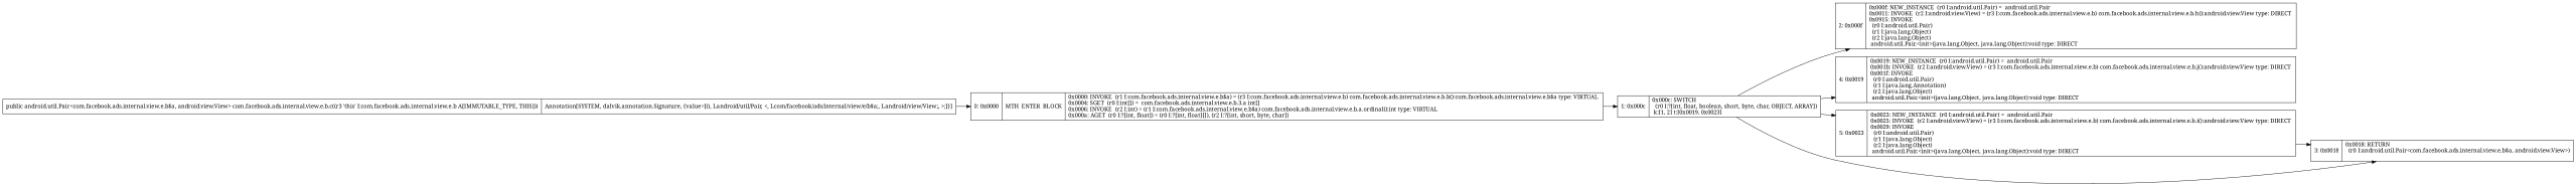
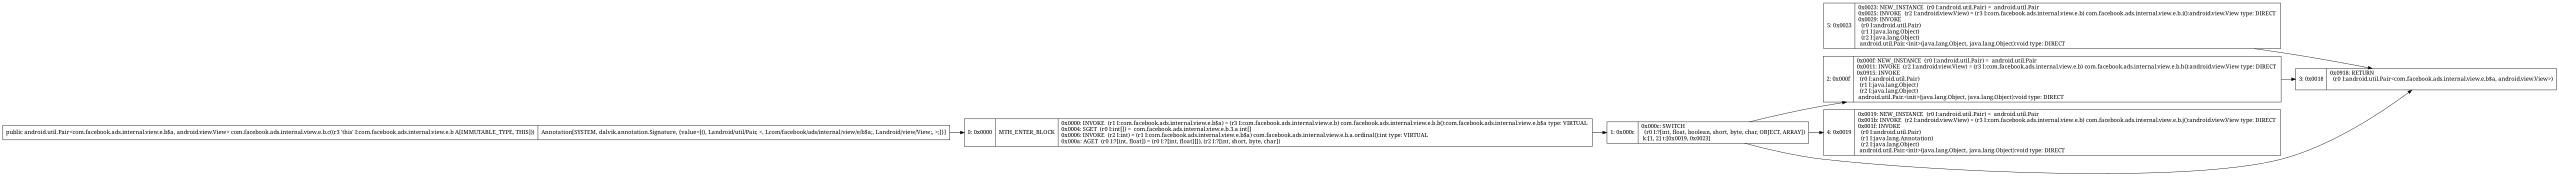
  digraph {
    fontname="Noto Serif"
    rankdir=LR
    node [fontname="Noto Serif" shape=record]
    edge [fontname="Noto Serif"]
    n1 [label="{0\:\ 0x0000|MTH_ENTER_BLOCK\l|0x0000: INVOKE  (r1 I:com.facebook.ads.internal.view.e.b$a) = (r3 I:com.facebook.ads.internal.view.e.b) com.facebook.ads.internal.view.e.b.b():com.facebook.ads.internal.view.e.b$a type: VIRTUAL \l0x0004: SGET  (r0 I:int[]) =  com.facebook.ads.internal.view.e.b.3.a int[] \l0x0006: INVOKE  (r2 I:int) = (r1 I:com.facebook.ads.internal.view.e.b$a) com.facebook.ads.internal.view.e.b.a.ordinal():int type: VIRTUAL \l0x000a: AGET  (r0 I:?[int, float]) = (r0 I:?[int, float][]), (r2 I:?[int, short, byte, char]) \l}"]
    n2 [label="{1\:\ 0x000c|0x000c: SWITCH  \l  (r0 I:?[int, float, boolean, short, byte, char, OBJECT, ARRAY])\l k:[1, 2] t:[0x0019, 0x0023] \l}"]
    n3 [label="{2\:\ 0x000f|0x000f: NEW_INSTANCE  (r0 I:android.util.Pair) =  android.util.Pair \l0x0011: INVOKE  (r2 I:android.view.View) = (r3 I:com.facebook.ads.internal.view.e.b) com.facebook.ads.internal.view.e.b.h():android.view.View type: DIRECT \l0x0915: INVOKE  \l  (r0 I:android.util.Pair)\l  (r1 I:java.lang.Object)\l  (r2 I:java.lang.Object)\l android.util.Pair.\<init\>(java.lang.Object, java.lang.Object):void type: DIRECT \l}"]
    n4 [label="{4\:\ 0x0019|0x0019: NEW_INSTANCE  (r0 I:android.util.Pair) =  android.util.Pair \l0x001b: INVOKE  (r2 I:android.view.View) = (r3 I:com.facebook.ads.internal.view.e.b) com.facebook.ads.internal.view.e.b.j():android.view.View type: DIRECT \l0x001f: INVOKE  \l  (r0 I:android.util.Pair)\l  (r1 I:java.lang.Annotation)\l  (r2 I:java.lang.Object)\l android.util.Pair.\<init\>(java.lang.Object, java.lang.Object):void type: DIRECT \l}"]
    n5 [label="{5\:\ 0x0023|0x0023: NEW_INSTANCE  (r0 I:android.util.Pair) =  android.util.Pair \l0x0025: INVOKE  (r2 I:android.view.View) = (r3 I:com.facebook.ads.internal.view.e.b) com.facebook.ads.internal.view.e.b.i():android.view.View type: DIRECT \l0x0029: INVOKE  \l  (r0 I:android.util.Pair)\l  (r1 I:java.lang.Object)\l  (r2 I:java.lang.Object)\l android.util.Pair.\<init\>(java.lang.Object, java.lang.Object):void type: DIRECT \l}"]
-   n6 [label="{3\:\ 0x0018|0x0018: RETURN  \l  (r0 I:android.util.Pair\<com.facebook.ads.internal.view.e.b$a, android.view.View\>)\l \l}"]
+   n6 [label="{3\:\ 0x0018|0x0918: RETURN  \l  (r0 I:android.util.Pair\<com.facebook.ads.internal.view.e.b$a, android.view.View\>)\l \l}"]
    n7 [label="{public android.util.Pair\<com.facebook.ads.internal.view.e.b$a, android.view.View\> com.facebook.ads.internal.view.e.b.c((r3 'this' I:com.facebook.ads.internal.view.e.b A[IMMUTABLE_TYPE, THIS]))  | Annotation[SYSTEM, dalvik.annotation.Signature, \{value=[(), Landroid\/util\/Pair, \<, Lcom\/facebook\/ads\/internal\/view\/e\/b$a;, Landroid\/view\/View;, \>;]\}]\l}"]
    n1 -> n2
    n2 -> n3
    n2 -> n4
-   n2 -> n5
    n2 -> n6
+   n3 -> n6
    n5 -> n6
    n7 -> n1
  }
